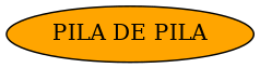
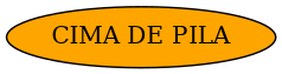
  digraph {
    rankdir=TB
-   n1 [fillcolor=orange label="PILA DE PILA" shape=ellipse style=filled]
+   n1 [fillcolor=orange label="CIMA DE PILA" shape=ellipse style=filled]
  }
